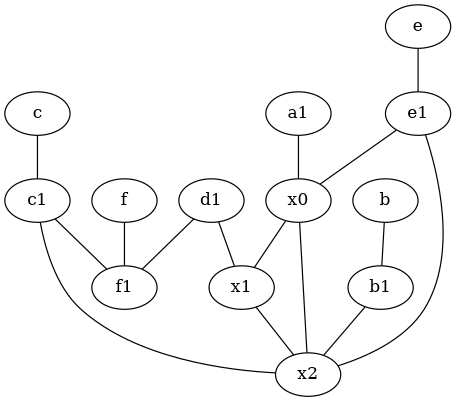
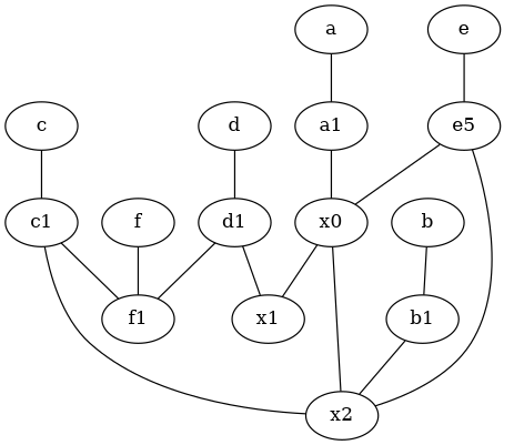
  graph {
    node [labelfontsize=50]
-   e1
+   e1 [label=e5]
    x2
    x0
    x1
    d1
    f1
    b
    b1
+   a
    a1
    e
    c1
    c
    f
+   d
    e1 -- x2
    e1 -- x0
    x0 -- x2
    x0 -- x1
-   x1 -- x2
    d1 -- x1
    d1 -- f1
    b -- b1
    b1 -- x2
+   a -- a1
    a1 -- x0
    e -- e1
    c1 -- x2
    c1 -- f1
    c -- c1
    f -- f1
+   d -- d1
  }
